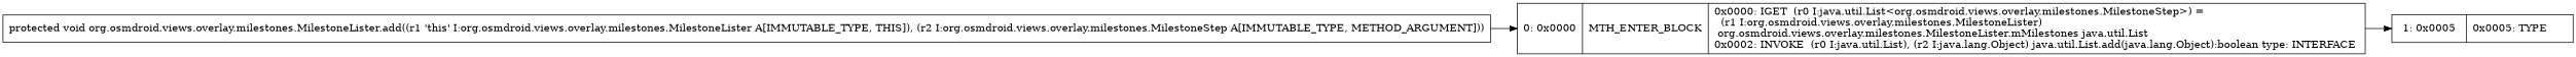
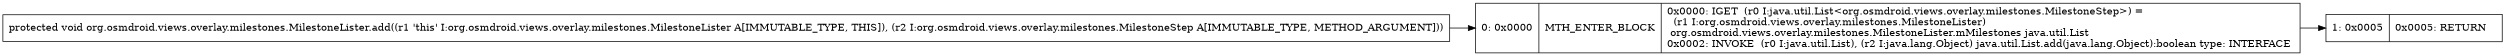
  digraph {
    rankdir=LR
    node [shape=record]
    n1 [label="{0\:\ 0x0000|MTH_ENTER_BLOCK\l|0x0000: IGET  (r0 I:java.util.List\<org.osmdroid.views.overlay.milestones.MilestoneStep\>) = \l  (r1 I:org.osmdroid.views.overlay.milestones.MilestoneLister)\l org.osmdroid.views.overlay.milestones.MilestoneLister.mMilestones java.util.List \l0x0002: INVOKE  (r0 I:java.util.List), (r2 I:java.lang.Object) java.util.List.add(java.lang.Object):boolean type: INTERFACE \l}"]
-   n2 [label="{1\:\ 0x0005|0x0005: TYPE   \l}"]
+   n2 [label="{1\:\ 0x0005|0x0005: RETURN   \l}"]
    n3 [label="{protected void org.osmdroid.views.overlay.milestones.MilestoneLister.add((r1 'this' I:org.osmdroid.views.overlay.milestones.MilestoneLister A[IMMUTABLE_TYPE, THIS]), (r2 I:org.osmdroid.views.overlay.milestones.MilestoneStep A[IMMUTABLE_TYPE, METHOD_ARGUMENT])) }"]
    n1 -> n2
    n3 -> n1
  }
